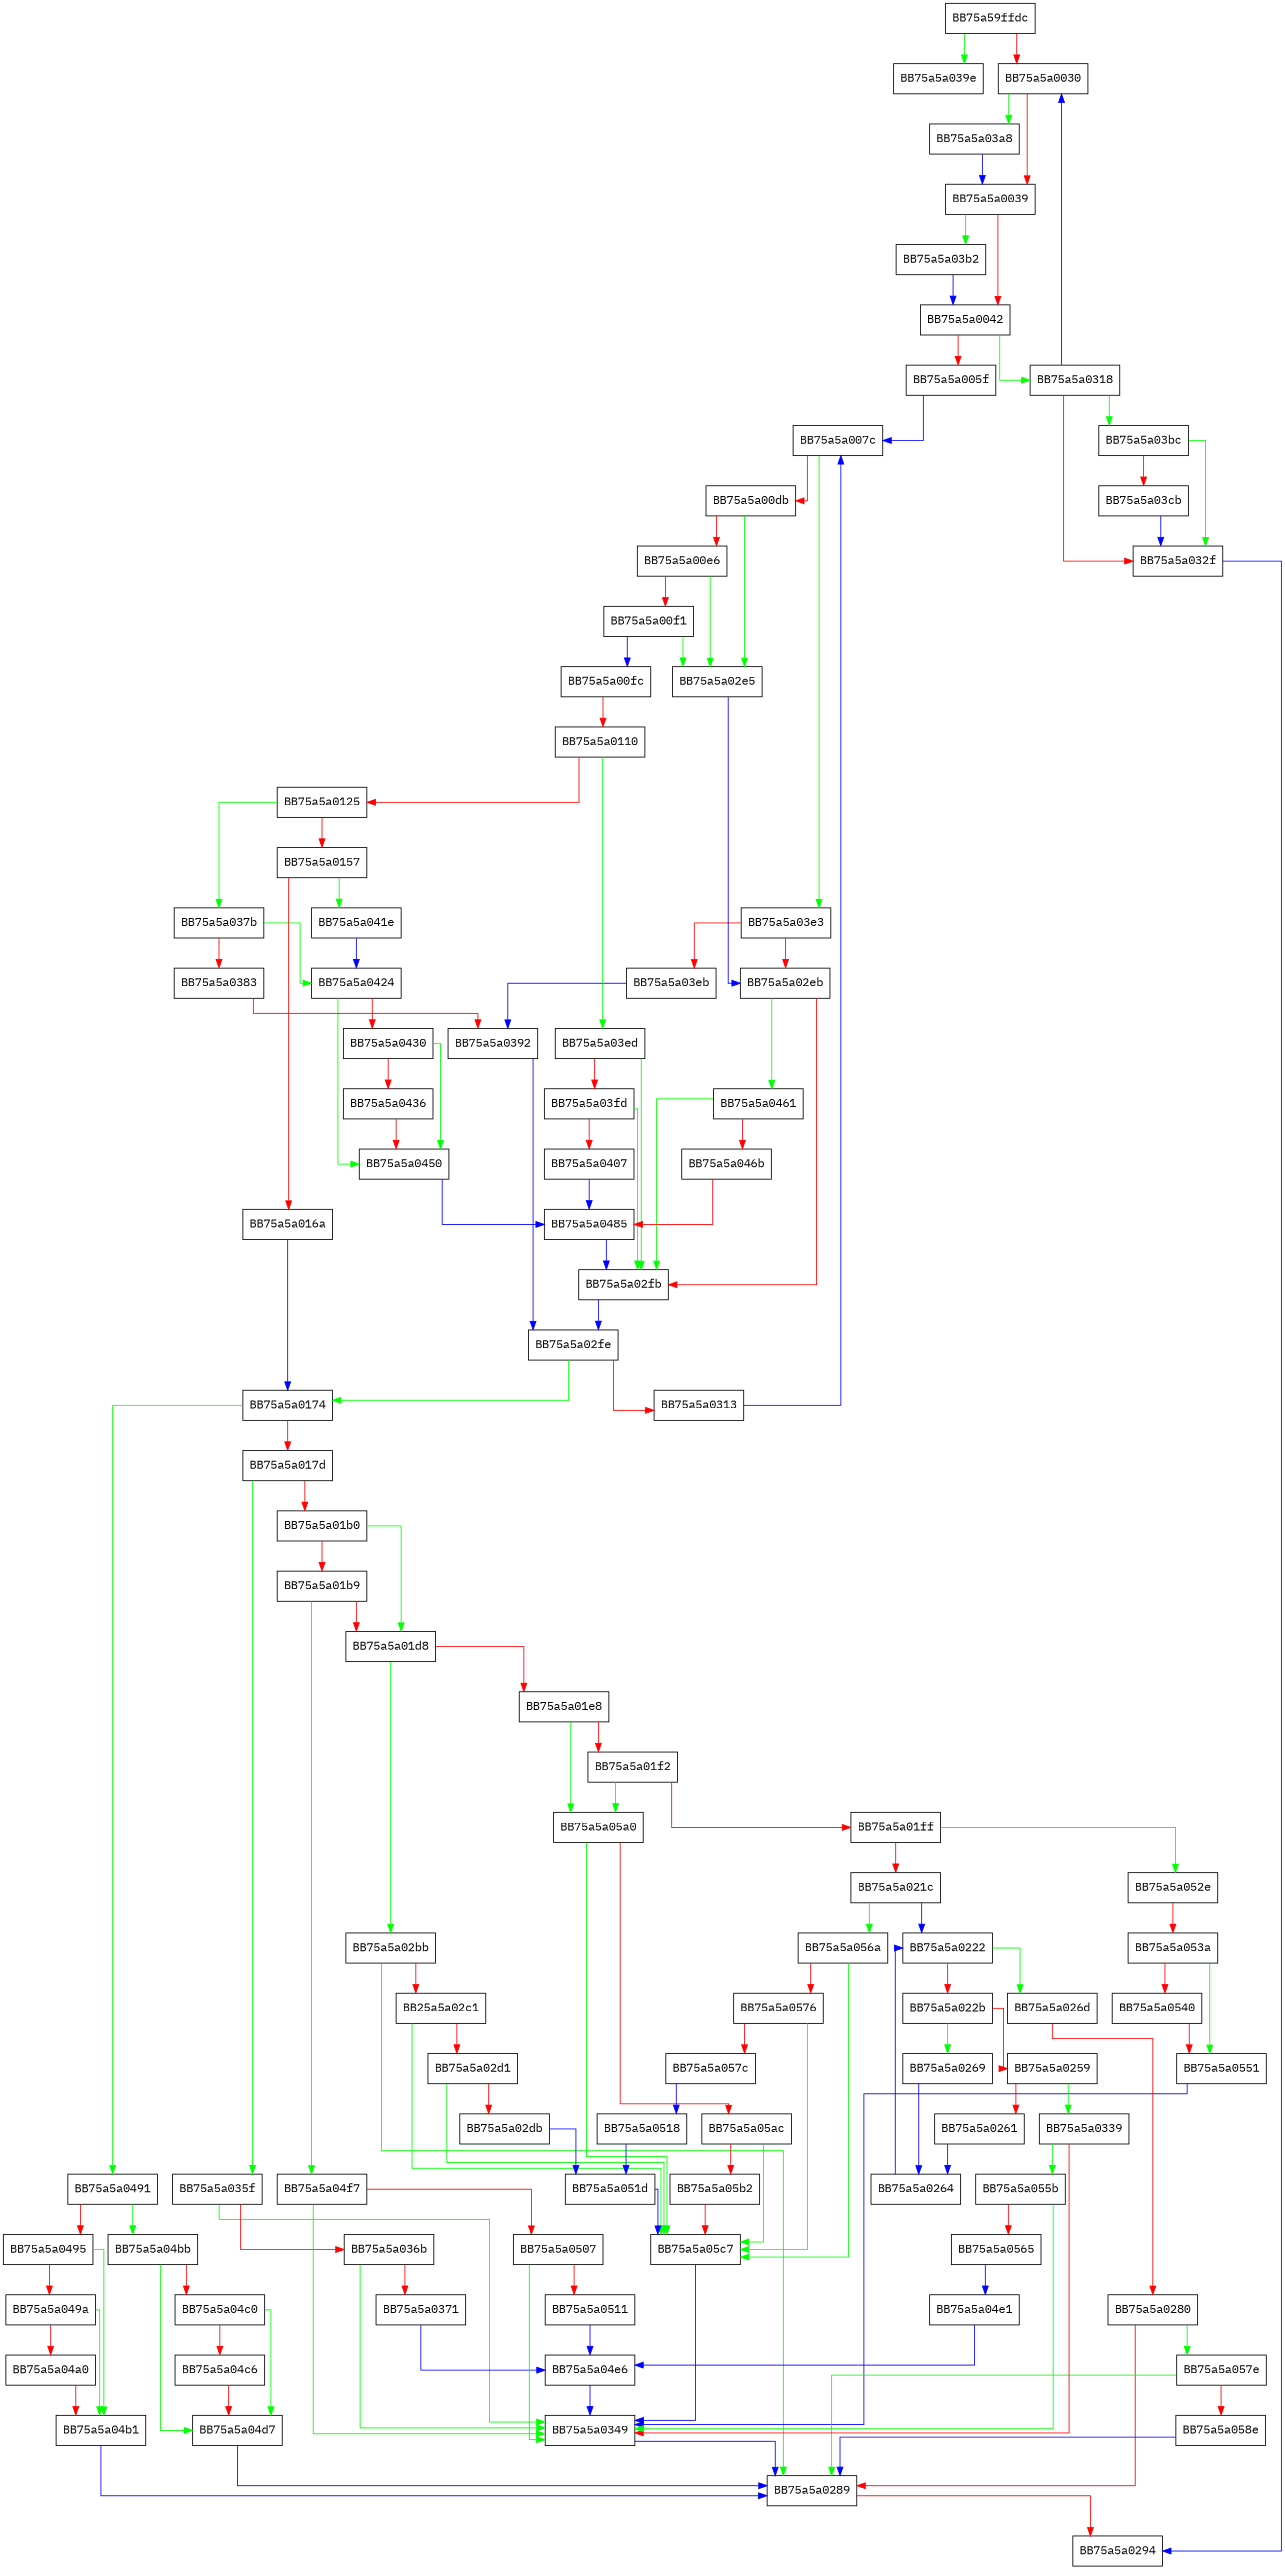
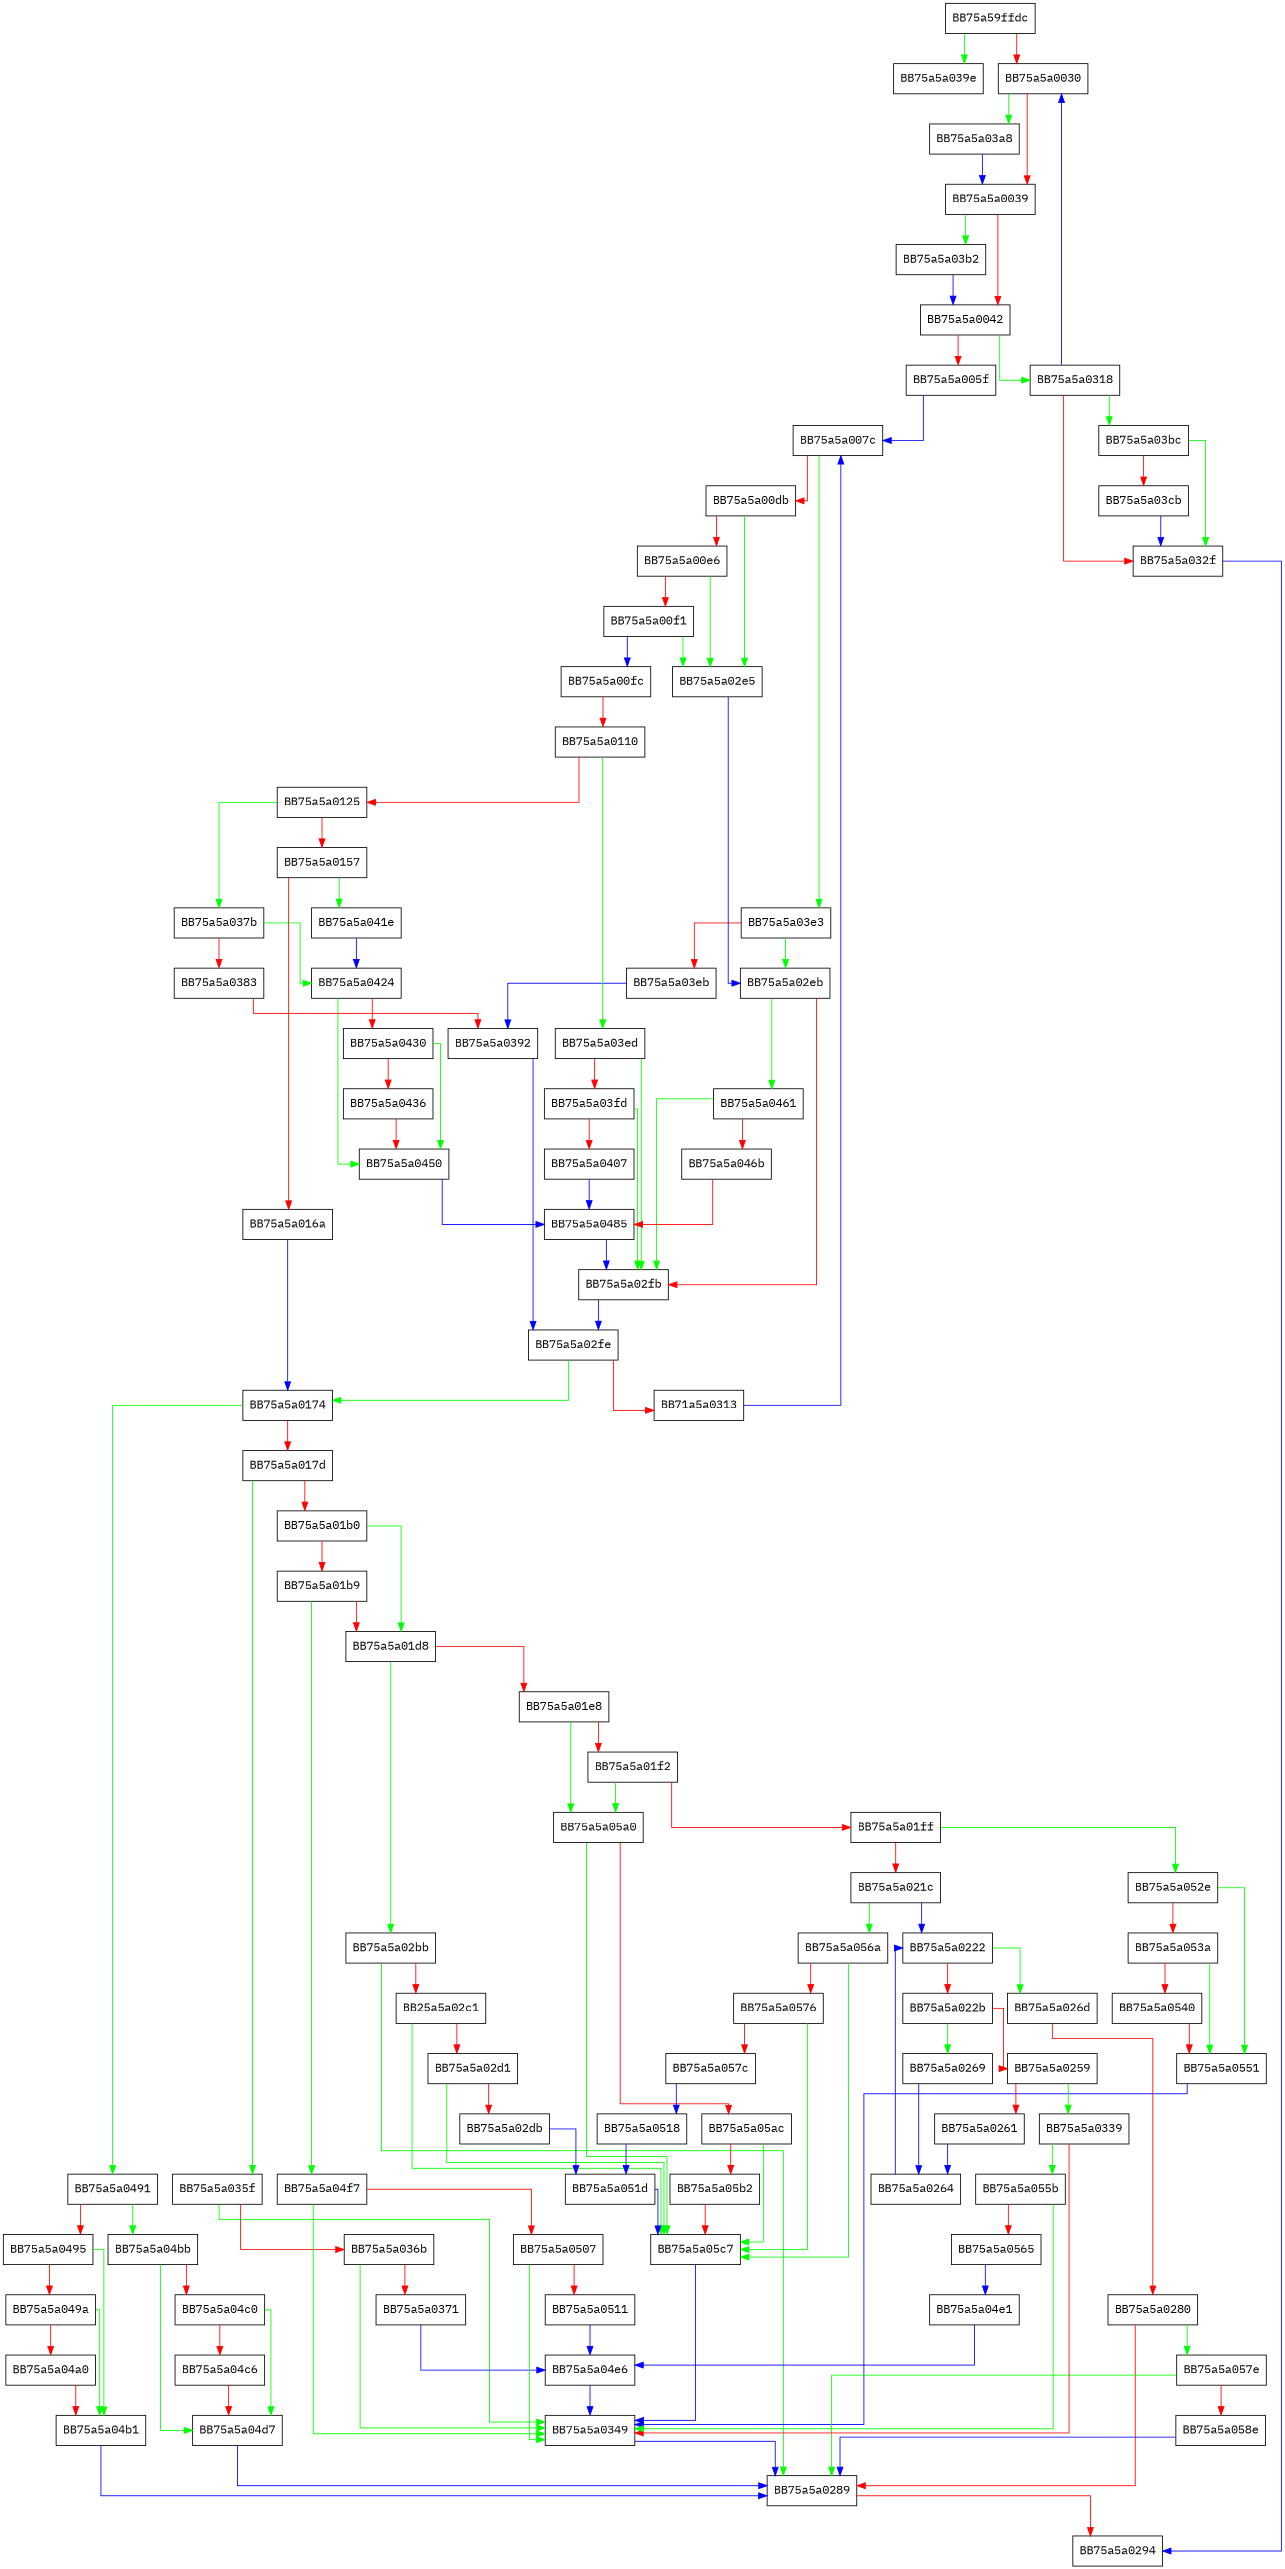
  digraph {
    fontname="IBM Plex Mono"
    splines=ortho
    node [fontname="IBM Plex Mono" shape=box]
    edge [color=red fontname="IBM Plex Mono"]
    BB75a59ffdc
    BB75a5a039e
    BB75a5a0030
    BB75a5a03a8
    BB75a5a0039
    BB75a5a03b2
    BB75a5a0042
    BB75a5a0318
    BB75a5a005f
    BB75a5a03bc
    BB75a5a032f
    BB75a5a007c
    BB75a5a03cb
    BB75a5a0294
    BB75a5a03e3
    BB75a5a00db
    BB75a5a02eb
    BB75a5a03eb
    BB75a5a02e5
    BB75a5a00e6
    BB75a5a02fb
    BB75a5a0461
    BB75a5a0392
    BB75a5a00f1
    BB75a5a00fc
    BB75a5a0110
    BB75a5a03ed
    BB75a5a0125
    BB75a5a03fd
    BB75a5a037b
    BB75a5a0157
    BB75a5a02fe
    BB75a5a0407
    BB75a5a0424
    BB75a5a0383
    BB75a5a041e
    BB75a5a016a
    BB75a5a0450
    BB75a5a0430
    BB75a5a0174
    BB75a5a0491
    BB75a5a017d
    BB75a5a04bb
    BB75a5a0495
    BB75a5a035f
    BB75a5a01b0
    BB75a5a04d7
    BB75a5a04c0
    BB75a5a04b1
    BB75a5a049a
    BB75a5a0349
    BB75a5a036b
    BB75a5a01d8
    BB75a5a01b9
    BB75a5a0289
    BB75a5a0371
    BB75a5a02bb
    BB75a5a01e8
    BB75a5a04f7
    n60 [label=BB25a5a02c1]
    BB75a5a05a0
    BB75a5a01f2
    BB75a5a0507
    BB75a5a0511
    n65 [label=BB75a5a05c7]
    BB75a5a02d1
    BB75a5a05ac
    BB75a5a01ff
    BB75a5a05b2
    BB75a5a052e
    BB75a5a021c
    BB75a5a0551
    BB75a5a053a
    BB75a5a0222
    BB75a5a056a
    BB75a5a0540
    BB75a5a026d
    BB75a5a022b
    BB75a5a0280
    BB75a5a0269
    BB75a5a0259
    BB75a5a0576
    BB75a5a057e
    BB75a5a0264
    BB75a5a0339
    BB75a5a0261
    BB75a5a055b
    BB75a5a0565
    BB75a5a057c
    BB75a5a058e
    BB75a5a02db
    BB75a5a051d
    BB75a5a046b
    BB75a5a0485
-   BB75a5a0313
+   BB75a5a0313 [label=BB71a5a0313]
    BB75a5a04e1
    BB75a5a04e6
    BB75a5a0436
    BB75a5a04c6
    BB75a5a04a0
    BB75a5a0518
    BB75a59ffdc -> BB75a5a039e [color=green]
    BB75a59ffdc -> BB75a5a0030
    BB75a5a0030 -> BB75a5a03a8 [color=green]
    BB75a5a0030 -> BB75a5a0039
    BB75a5a03a8 -> BB75a5a0039 [color=blue]
    BB75a5a0039 -> BB75a5a03b2 [color=green]
    BB75a5a0039 -> BB75a5a0042
    BB75a5a03b2 -> BB75a5a0042 [color=blue]
    BB75a5a0042 -> BB75a5a0318 [color=green]
    BB75a5a0042 -> BB75a5a005f
    BB75a5a0318 -> BB75a5a0030 [color=blue]
    BB75a5a0318 -> BB75a5a03bc [color=green]
    BB75a5a0318 -> BB75a5a032f
    BB75a5a005f -> BB75a5a007c [color=blue]
    BB75a5a03bc -> BB75a5a032f [color=green]
    BB75a5a03bc -> BB75a5a03cb
    BB75a5a032f -> BB75a5a0294 [color=blue]
    BB75a5a007c -> BB75a5a03e3 [color=green]
    BB75a5a007c -> BB75a5a00db
    BB75a5a03cb -> BB75a5a032f [color=blue]
-   BB75a5a03e3 -> BB75a5a02eb
+   BB75a5a03e3 -> BB75a5a02eb [color=green]
    BB75a5a03e3 -> BB75a5a03eb
    BB75a5a00db -> BB75a5a02e5 [color=green]
    BB75a5a00db -> BB75a5a00e6
    BB75a5a02eb -> BB75a5a02fb
    BB75a5a02eb -> BB75a5a0461 [color=green]
    BB75a5a03eb -> BB75a5a0392 [color=blue]
    BB75a5a02e5 -> BB75a5a02eb [color=blue]
    BB75a5a00e6 -> BB75a5a02e5 [color=green]
    BB75a5a00e6 -> BB75a5a00f1
    BB75a5a02fb -> BB75a5a02fe [color=blue]
    BB75a5a0461 -> BB75a5a02fb [color=green]
    BB75a5a0461 -> BB75a5a046b
    BB75a5a0392 -> BB75a5a02fe [color=blue]
    BB75a5a00f1 -> BB75a5a02e5 [color=green]
    BB75a5a00f1 -> BB75a5a00fc [color=blue]
    BB75a5a00fc -> BB75a5a0110
    BB75a5a0110 -> BB75a5a03ed [color=green]
    BB75a5a0110 -> BB75a5a0125
    BB75a5a03ed -> BB75a5a02fb [color=green]
    BB75a5a03ed -> BB75a5a03fd
    BB75a5a0125 -> BB75a5a037b [color=green]
    BB75a5a0125 -> BB75a5a0157
    BB75a5a03fd -> BB75a5a02fb [color=green]
    BB75a5a03fd -> BB75a5a0407
    BB75a5a037b -> BB75a5a0424 [color=green]
    BB75a5a037b -> BB75a5a0383
    BB75a5a0157 -> BB75a5a041e [color=green]
    BB75a5a0157 -> BB75a5a016a
    BB75a5a02fe -> BB75a5a0174 [color=green]
    BB75a5a02fe -> BB75a5a0313
    BB75a5a0407 -> BB75a5a0485 [color=blue]
    BB75a5a0424 -> BB75a5a0450 [color=green]
    BB75a5a0424 -> BB75a5a0430
    BB75a5a0383 -> BB75a5a0392
    BB75a5a041e -> BB75a5a0424 [color=blue]
    BB75a5a016a -> BB75a5a0174 [color=blue]
    BB75a5a0450 -> BB75a5a0485 [color=blue]
    BB75a5a0430 -> BB75a5a0450 [color=green]
    BB75a5a0430 -> BB75a5a0436
    BB75a5a0174 -> BB75a5a0491 [color=green]
    BB75a5a0174 -> BB75a5a017d
    BB75a5a0491 -> BB75a5a04bb [color=green]
    BB75a5a0491 -> BB75a5a0495
    BB75a5a017d -> BB75a5a035f [color=green]
    BB75a5a017d -> BB75a5a01b0
    BB75a5a04bb -> BB75a5a04d7 [color=green]
    BB75a5a04bb -> BB75a5a04c0
    BB75a5a0495 -> BB75a5a04b1 [color=green]
    BB75a5a0495 -> BB75a5a049a
    BB75a5a035f -> BB75a5a0349 [color=green]
    BB75a5a035f -> BB75a5a036b
    BB75a5a01b0 -> BB75a5a01d8 [color=green]
    BB75a5a01b0 -> BB75a5a01b9
    BB75a5a04d7 -> BB75a5a0289 [color=blue]
    BB75a5a04c0 -> BB75a5a04d7 [color=green]
    BB75a5a04c0 -> BB75a5a04c6
    BB75a5a04b1 -> BB75a5a0289 [color=blue]
    BB75a5a049a -> BB75a5a04b1 [color=green]
    BB75a5a049a -> BB75a5a04a0
    BB75a5a0349 -> BB75a5a0289 [color=blue]
    BB75a5a036b -> BB75a5a0349 [color=green]
    BB75a5a036b -> BB75a5a0371
    BB75a5a01d8 -> BB75a5a02bb [color=green]
    BB75a5a01d8 -> BB75a5a01e8
    BB75a5a01b9 -> BB75a5a01d8
    BB75a5a01b9 -> BB75a5a04f7 [color=green]
    BB75a5a0289 -> BB75a5a0294
    BB75a5a0371 -> BB75a5a04e6 [color=blue]
    BB75a5a02bb -> BB75a5a0289 [color=green]
    BB75a5a02bb -> n60
    BB75a5a01e8 -> BB75a5a05a0 [color=green]
    BB75a5a01e8 -> BB75a5a01f2
    BB75a5a04f7 -> BB75a5a0349 [color=green]
    BB75a5a04f7 -> BB75a5a0507
    n60 -> n65 [color=green]
    n60 -> BB75a5a02d1
    BB75a5a05a0 -> n65 [color=green]
    BB75a5a05a0 -> BB75a5a05ac
    BB75a5a01f2 -> BB75a5a05a0 [color=green]
    BB75a5a01f2 -> BB75a5a01ff
    BB75a5a0507 -> BB75a5a0349 [color=green]
    BB75a5a0507 -> BB75a5a0511
    BB75a5a0511 -> BB75a5a04e6 [color=blue]
    n65 -> BB75a5a0349 [color=blue]
    BB75a5a02d1 -> n65 [color=green]
    BB75a5a02d1 -> BB75a5a02db
    BB75a5a05ac -> n65 [color=green]
    BB75a5a05ac -> BB75a5a05b2
    BB75a5a01ff -> BB75a5a052e [color=green]
    BB75a5a01ff -> BB75a5a021c
    BB75a5a05b2 -> n65
+   BB75a5a052e -> BB75a5a0551 [color=green]
    BB75a5a052e -> BB75a5a053a
    BB75a5a021c -> BB75a5a0222 [color=blue]
    BB75a5a021c -> BB75a5a056a [color=green]
    BB75a5a0551 -> BB75a5a0349 [color=blue]
    BB75a5a053a -> BB75a5a0551 [color=green]
    BB75a5a053a -> BB75a5a0540
    BB75a5a0222 -> BB75a5a026d [color=green]
    BB75a5a0222 -> BB75a5a022b
    BB75a5a056a -> n65 [color=green]
    BB75a5a056a -> BB75a5a0576
    BB75a5a0540 -> BB75a5a0551
    BB75a5a026d -> BB75a5a0280
    BB75a5a022b -> BB75a5a0269 [color=green]
    BB75a5a022b -> BB75a5a0259
    BB75a5a0280 -> BB75a5a0289
    BB75a5a0280 -> BB75a5a057e [color=green]
    BB75a5a0269 -> BB75a5a0264 [color=blue]
    BB75a5a0259 -> BB75a5a0339 [color=green]
    BB75a5a0259 -> BB75a5a0261
    BB75a5a0576 -> n65 [color=green]
    BB75a5a0576 -> BB75a5a057c
    BB75a5a057e -> BB75a5a0289 [color=green]
    BB75a5a057e -> BB75a5a058e
    BB75a5a0264 -> BB75a5a0222 [color=blue]
    BB75a5a0339 -> BB75a5a0349
    BB75a5a0339 -> BB75a5a055b [color=green]
    BB75a5a0261 -> BB75a5a0264 [color=blue]
    BB75a5a055b -> BB75a5a0349 [color=green]
    BB75a5a055b -> BB75a5a0565
    BB75a5a0565 -> BB75a5a04e1 [color=blue]
    BB75a5a057c -> BB75a5a0518 [color=blue]
    BB75a5a058e -> BB75a5a0289 [color=blue]
    BB75a5a02db -> BB75a5a051d [color=blue]
    BB75a5a051d -> n65 [color=blue]
    BB75a5a046b -> BB75a5a0485
    BB75a5a0485 -> BB75a5a02fb [color=blue]
    BB75a5a0313 -> BB75a5a007c [color=blue]
    BB75a5a04e1 -> BB75a5a04e6 [color=blue]
    BB75a5a04e6 -> BB75a5a0349 [color=blue]
    BB75a5a0436 -> BB75a5a0450
    BB75a5a04c6 -> BB75a5a04d7
    BB75a5a04a0 -> BB75a5a04b1
    BB75a5a0518 -> BB75a5a051d [color=blue]
  }
